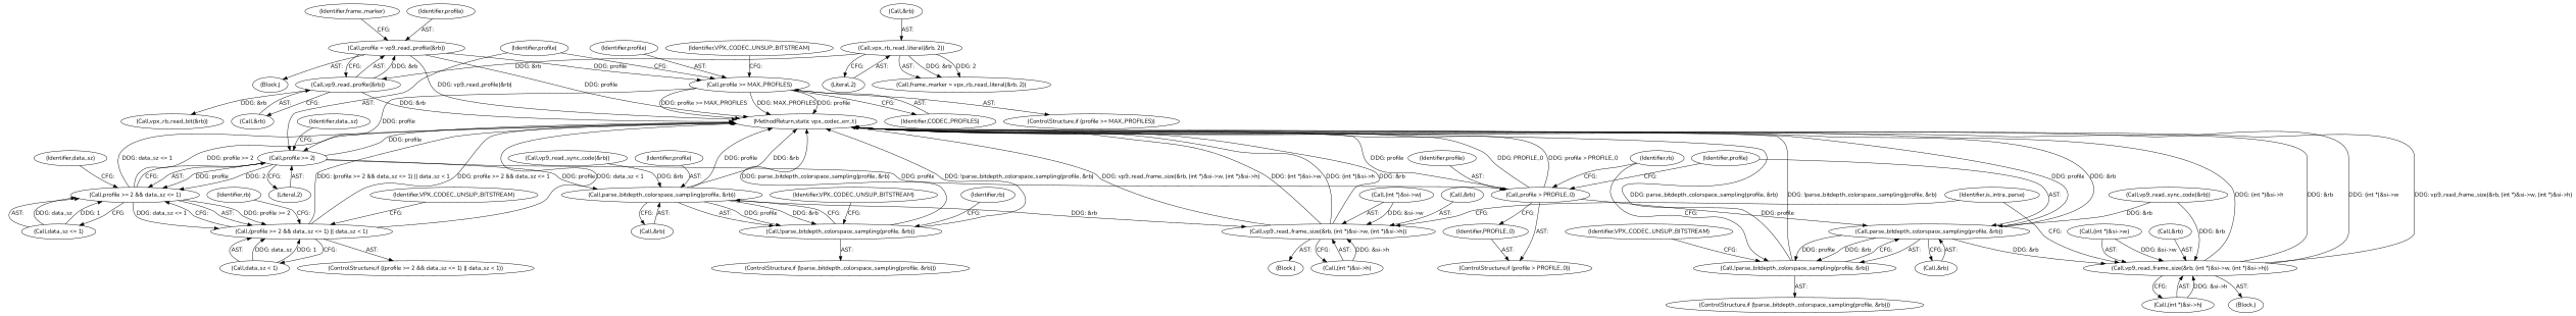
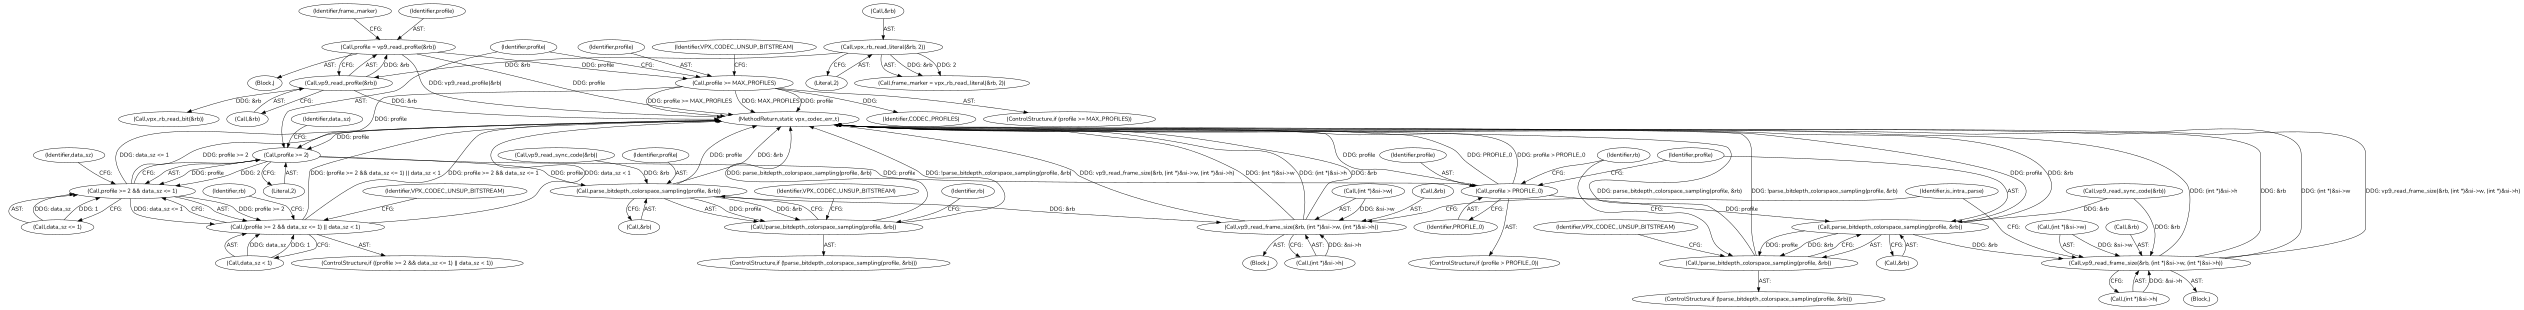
  digraph {
    fontname=Nunito
    node [fontname=Nunito]
    edge [fontname=Nunito]
    n1 [label="(Call,profile = vp9_read_profile(&rb))"]
    n2 [label="(Call,vp9_read_profile(&rb))"]
    n3 [label="(Call,profile >= MAX_PROFILES)"]
    n4 [label="(Block,)"]
    n5 [label="(MethodReturn,static vpx_codec_err_t)"]
    n6 [label="(Call,vpx_rb_read_bit(&rb))"]
    n7 [label="(Call,&rb)"]
    n8 [label="(Call,profile >= 2)"]
    n9 [label="(Identifier,CODEC_PROFILES)"]
    n10 [label="(ControlStructure,if (profile >= MAX_PROFILES))"]
    n11 [label="(Call,vpx_rb_read_literal(&rb, 2))"]
    n12 [label="(Literal,2)"]
    n13 [label="(Call,frame_marker = vpx_rb_read_literal(&rb, 2))"]
    n14 [label="(Call,profile >= 2 && data_sz <= 1)"]
    n15 [label="(Call,parse_bitdepth_colorspace_sampling(profile, &rb))"]
    n16 [label="(Call,profile > PROFILE_0)"]
    n17 [label="(Literal,2)"]
    n18 [label="(Call,(profile >= 2 && data_sz <= 1) || data_sz < 1)"]
    n19 [label="(Call,data_sz <= 1)"]
    n20 [label="(Call,!parse_bitdepth_colorspace_sampling(profile, &rb))"]
    n21 [label="(Call,vp9_read_frame_size(&rb, (int *)&si->w, (int *)&si->h))"]
    n22 [label="(Call,&rb)"]
    n23 [label="(Call,parse_bitdepth_colorspace_sampling(profile, &rb))"]
    n24 [label="(ControlStructure,if (profile > PROFILE_0))"]
    n25 [label="(Identifier,PROFILE_0)"]
    n26 [label="(Call,data_sz < 1)"]
    n27 [label="(ControlStructure,if ((profile >= 2 && data_sz <= 1) || data_sz < 1))"]
    n28 [label="(ControlStructure,if (!parse_bitdepth_colorspace_sampling(profile, &rb)))"]
    n29 [label="(Block,)"]
    n30 [label="(Call,(int *)&si->h)"]
    n31 [label="(Call,!parse_bitdepth_colorspace_sampling(profile, &rb))"]
    n32 [label="(Call,vp9_read_frame_size(&rb, (int *)&si->w, (int *)&si->h))"]
    n33 [label="(Call,&rb)"]
    n34 [label="(ControlStructure,if (!parse_bitdepth_colorspace_sampling(profile, &rb)))"]
    n35 [label="(Call,(int *)&si->h)"]
    n36 [label="(Block,)"]
    n37 [label="(Call,&rb)"]
    n38 [label="(Identifier,data_sz)"]
    n39 [label="(Identifier,profile)"]
    n40 [label="(Call,vp9_read_sync_code(&rb))"]
    n41 [label="(Identifier,rb)"]
    n42 [label="(Identifier,VPX_CODEC_UNSUP_BITSTREAM)"]
    n43 [label="(Identifier,rb)"]
    n44 [label="(Identifier,profile)"]
    n45 [label="(Identifier,VPX_CODEC_UNSUP_BITSTREAM)"]
    n46 [label="(Call,&rb)"]
    n47 [label="(Identifier,frame_marker)"]
    n48 [label="(Identifier,is_intra_parse)"]
    n49 [label="(Call,vp9_read_sync_code(&rb))"]
    n50 [label="(Identifier,data_sz)"]
    n51 [label="(Identifier,profile)"]
    n52 [label="(Identifier,rb)"]
    n53 [label="(Identifier,profile)"]
    n54 [label="(Identifier,profile)"]
    n55 [label="(Identifier,VPX_CODEC_UNSUP_BITSTREAM)"]
    n56 [label="(Call,(int *)&si->w)"]
    n57 [label="(Identifier,profile)"]
    n58 [label="(Identifier,VPX_CODEC_UNSUP_BITSTREAM)"]
    n59 [label="(Call,(int *)&si->w)"]
    n60 [label="(Call,&rb)"]
    n1 -> n2 [label="CFG: "]
    n1 -> n3 [label="DDG: profile"]
    n1 -> n4 [label="AST: "]
    n1 -> n5 [label="DDG: vp9_read_profile(&rb)"]
    n1 -> n5 [label="DDG: profile"]
    n2 -> n1 [label="AST: "]
    n2 -> n1 [label="DDG: &rb"]
    n2 -> n5 [label="DDG: &rb"]
    n2 -> n6 [label="DDG: &rb"]
    n2 -> n7 [label="CFG: "]
    n3 -> n5 [label="DDG: profile >= MAX_PROFILES"]
    n3 -> n5 [label="DDG: MAX_PROFILES"]
    n3 -> n5 [label="DDG: profile"]
    n3 -> n8 [label="DDG: profile"]
-   n3 -> n9 [label="CFG: "]
+   n3 -> n9 [label="DDG: "]
    n3 -> n10 [label="AST: "]
    n7 -> n2 [label="AST: "]
-   n8 -> n5 [label="DDG: profile"]
+   n5 -> n8 [label="DDG: profile"]
    n8 -> n14 [label="AST: "]
    n8 -> n14 [label="DDG: profile"]
    n8 -> n14 [label="DDG: 2"]
    n8 -> n15 [label="DDG: profile"]
    n8 -> n16 [label="DDG: profile"]
    n8 -> n17 [label="CFG: "]
-   n9 -> n3 [label="AST: "]
    n11 -> n2 [label="DDG: &rb"]
    n11 -> n12 [label="CFG: "]
    n11 -> n13 [label="AST: "]
    n11 -> n13 [label="DDG: &rb"]
    n11 -> n13 [label="DDG: 2"]
    n12 -> n11 [label="AST: "]
    n14 -> n5 [label="DDG: profile >= 2"]
    n14 -> n5 [label="DDG: data_sz <= 1"]
    n14 -> n8 [label="CFG: "]
    n14 -> n18 [label="AST: "]
    n14 -> n18 [label="DDG: profile >= 2"]
    n14 -> n18 [label="DDG: data_sz <= 1"]
    n14 -> n19 [label="CFG: "]
    n15 -> n5 [label="DDG: profile"]
    n15 -> n5 [label="DDG: &rb"]
    n15 -> n20 [label="AST: "]
    n15 -> n20 [label="DDG: profile"]
    n15 -> n20 [label="DDG: &rb"]
    n15 -> n21 [label="DDG: &rb"]
    n15 -> n22 [label="CFG: "]
    n16 -> n5 [label="DDG: profile"]
    n16 -> n5 [label="DDG: PROFILE_0"]
    n16 -> n5 [label="DDG: profile > PROFILE_0"]
    n16 -> n23 [label="DDG: profile"]
    n16 -> n24 [label="AST: "]
    n16 -> n25 [label="CFG: "]
    n17 -> n8 [label="AST: "]
    n18 -> n5 [label="DDG: (profile >= 2 && data_sz <= 1) || data_sz < 1"]
    n18 -> n5 [label="DDG: profile >= 2 && data_sz <= 1"]
    n18 -> n5 [label="DDG: data_sz < 1"]
    n18 -> n14 [label="CFG: "]
    n18 -> n26 [label="CFG: "]
    n18 -> n27 [label="AST: "]
    n19 -> n14 [label="AST: "]
    n19 -> n14 [label="DDG: data_sz"]
    n19 -> n14 [label="DDG: 1"]
    n20 -> n5 [label="DDG: parse_bitdepth_colorspace_sampling(profile, &rb)"]
    n20 -> n5 [label="DDG: !parse_bitdepth_colorspace_sampling(profile, &rb)"]
    n20 -> n15 [label="CFG: "]
    n20 -> n28 [label="AST: "]
    n21 -> n5 [label="DDG: (int *)&si->w"]
    n21 -> n5 [label="DDG: (int *)&si->h"]
    n21 -> n5 [label="DDG: &rb"]
    n21 -> n5 [label="DDG: vp9_read_frame_size(&rb, (int *)&si->w, (int *)&si->h)"]
    n21 -> n29 [label="AST: "]
    n21 -> n30 [label="CFG: "]
    n22 -> n15 [label="AST: "]
    n23 -> n5 [label="DDG: profile"]
    n23 -> n5 [label="DDG: &rb"]
    n23 -> n31 [label="AST: "]
    n23 -> n31 [label="DDG: profile"]
    n23 -> n31 [label="DDG: &rb"]
    n23 -> n32 [label="DDG: &rb"]
    n23 -> n33 [label="CFG: "]
-   n25 -> n24 [label="AST: "]
+   n25 -> n16 [label="AST: "]
    n26 -> n18 [label="AST: "]
    n26 -> n18 [label="DDG: data_sz"]
    n26 -> n18 [label="DDG: 1"]
    n30 -> n21 [label="AST: "]
    n30 -> n21 [label="DDG: &si->h"]
    n31 -> n5 [label="DDG: !parse_bitdepth_colorspace_sampling(profile, &rb)"]
    n31 -> n5 [label="DDG: parse_bitdepth_colorspace_sampling(profile, &rb)"]
    n31 -> n23 [label="CFG: "]
    n31 -> n34 [label="AST: "]
    n32 -> n5 [label="DDG: (int *)&si->h"]
    n32 -> n5 [label="DDG: &rb"]
    n32 -> n5 [label="DDG: (int *)&si->w"]
    n32 -> n5 [label="DDG: vp9_read_frame_size(&rb, (int *)&si->w, (int *)&si->h)"]
    n32 -> n35 [label="CFG: "]
    n32 -> n36 [label="AST: "]
    n33 -> n23 [label="AST: "]
    n35 -> n32 [label="AST: "]
    n35 -> n32 [label="DDG: &si->h"]
    n37 -> n11 [label="AST: "]
    n38 -> n14 [label="CFG: "]
    n39 -> n16 [label="CFG: "]
    n39 -> n23 [label="AST: "]
    n40 -> n15 [label="DDG: &rb"]
    n41 -> n20 [label="CFG: "]
    n42 -> n31 [label="CFG: "]
    n43 -> n16 [label="CFG: "]
    n43 -> n31 [label="CFG: "]
    n44 -> n3 [label="CFG: "]
    n44 -> n8 [label="AST: "]
    n45 -> n3 [label="CFG: "]
    n46 -> n21 [label="AST: "]
    n47 -> n1 [label="CFG: "]
    n48 -> n21 [label="CFG: "]
    n48 -> n32 [label="CFG: "]
    n49 -> n23 [label="DDG: &rb"]
    n49 -> n32 [label="DDG: &rb"]
    n50 -> n8 [label="CFG: "]
    n51 -> n16 [label="AST: "]
    n52 -> n18 [label="CFG: "]
    n53 -> n1 [label="AST: "]
    n54 -> n15 [label="AST: "]
    n55 -> n18 [label="CFG: "]
    n56 -> n32 [label="AST: "]
    n56 -> n32 [label="DDG: &si->w"]
    n57 -> n3 [label="AST: "]
    n58 -> n20 [label="CFG: "]
    n59 -> n21 [label="AST: "]
    n59 -> n21 [label="DDG: &si->w"]
    n60 -> n32 [label="AST: "]
  }
